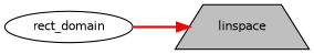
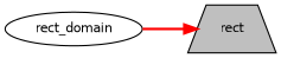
  digraph {
    rankdir=RL
    node [color=black fontname=Helvetica fontsize=10 style=filled]
-   n1 [fillcolor=grey75 fontcolor=black height=0.2 label=linspace shape=trapezium width=0.4]
+   n1 [fillcolor=grey75 fontcolor=black height=0.2 label=rect shape=trapezium width=0.4]
    n2 [fillcolor=white height=0.2 label=rect_domain shape=ellipse width=0.4]
    n1 -> n2 [color=red dir=back fontname=Helvetica fontsize=10 labelfontname=Helvetica labelfontsize=10 style=bold]
  }
